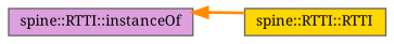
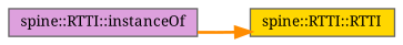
  digraph {
    rankdir=LR
    fontname="Noto Serif"
    node [fontname="Noto Serif" fontsize=10 shape=box style=filled]
    n1 [color=gray40 fillcolor=plum fontcolor=black height=0.2 label="spine::RTTI::instanceOf" width=0.4]
    n2 [color=grey40 fillcolor=gold height=0.2 label="spine::RTTI::RTTI" width=0.4]
-   n2 -> n1 [color=darkorange fontname="Noto Serif" fontsize=10 labelfontname=Helvetica labelfontsize=10 style=bold]
+   n1 -> n2 [color=darkorange fontname="Noto Serif" fontsize=10 labelfontname=Helvetica labelfontsize=10 style=bold]
  }
